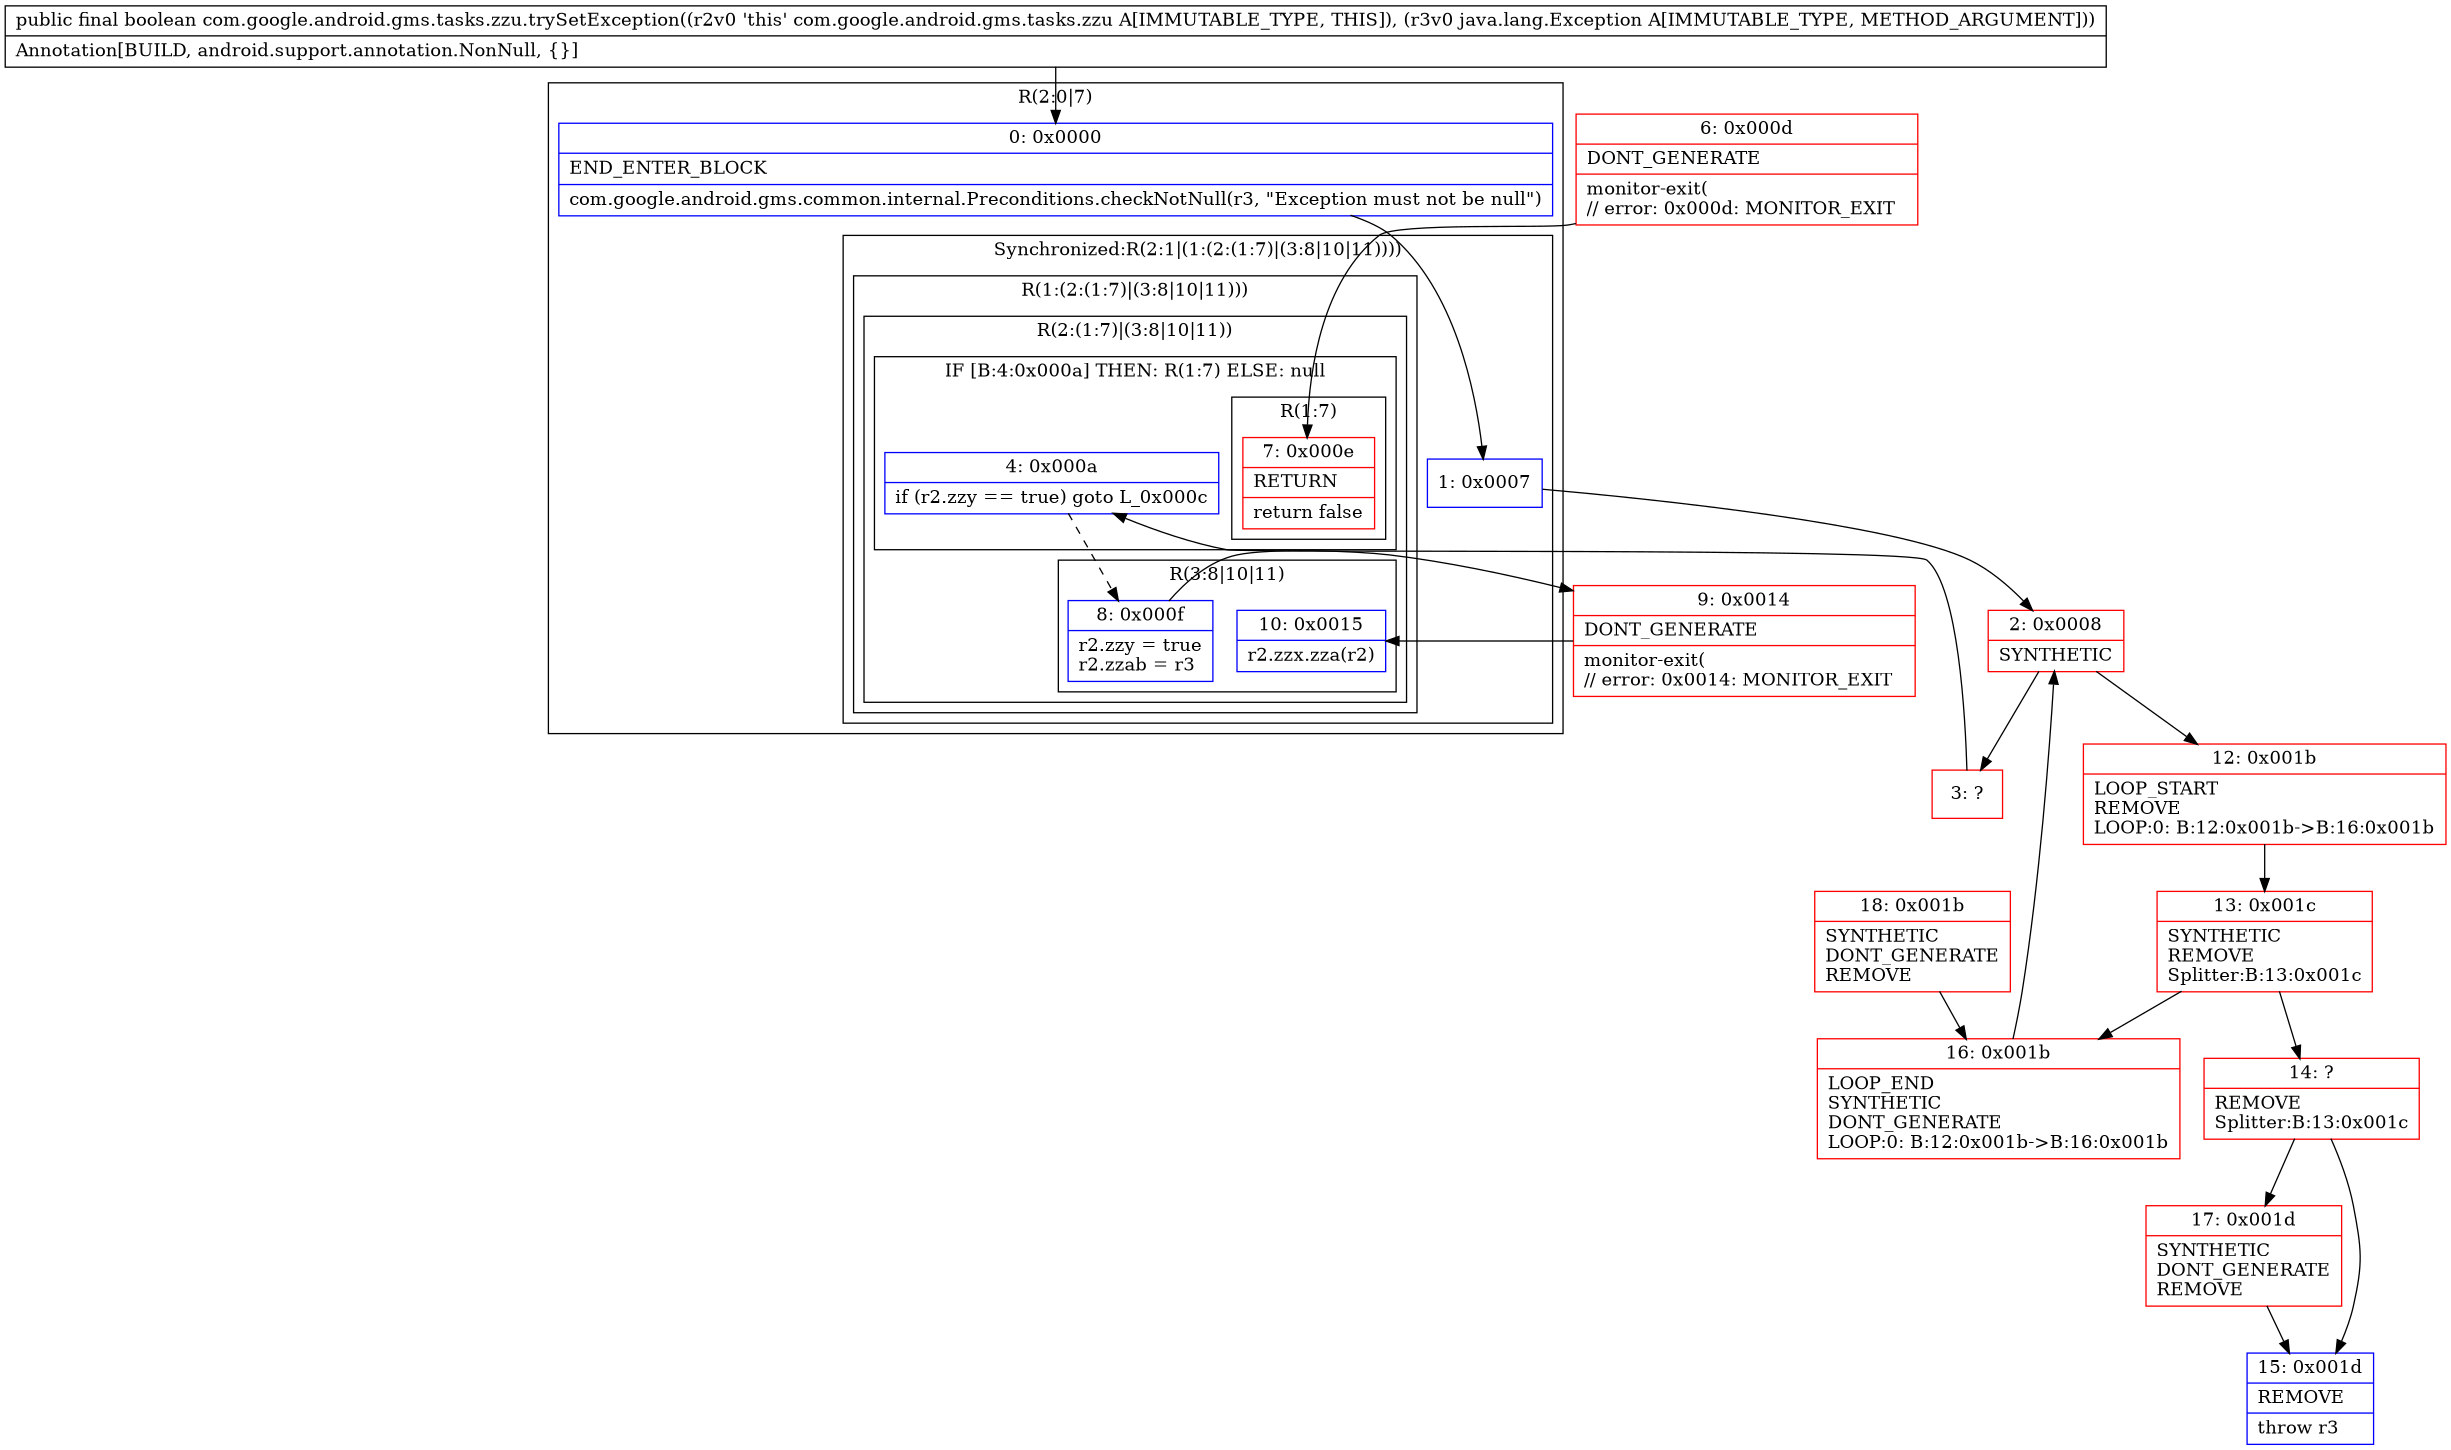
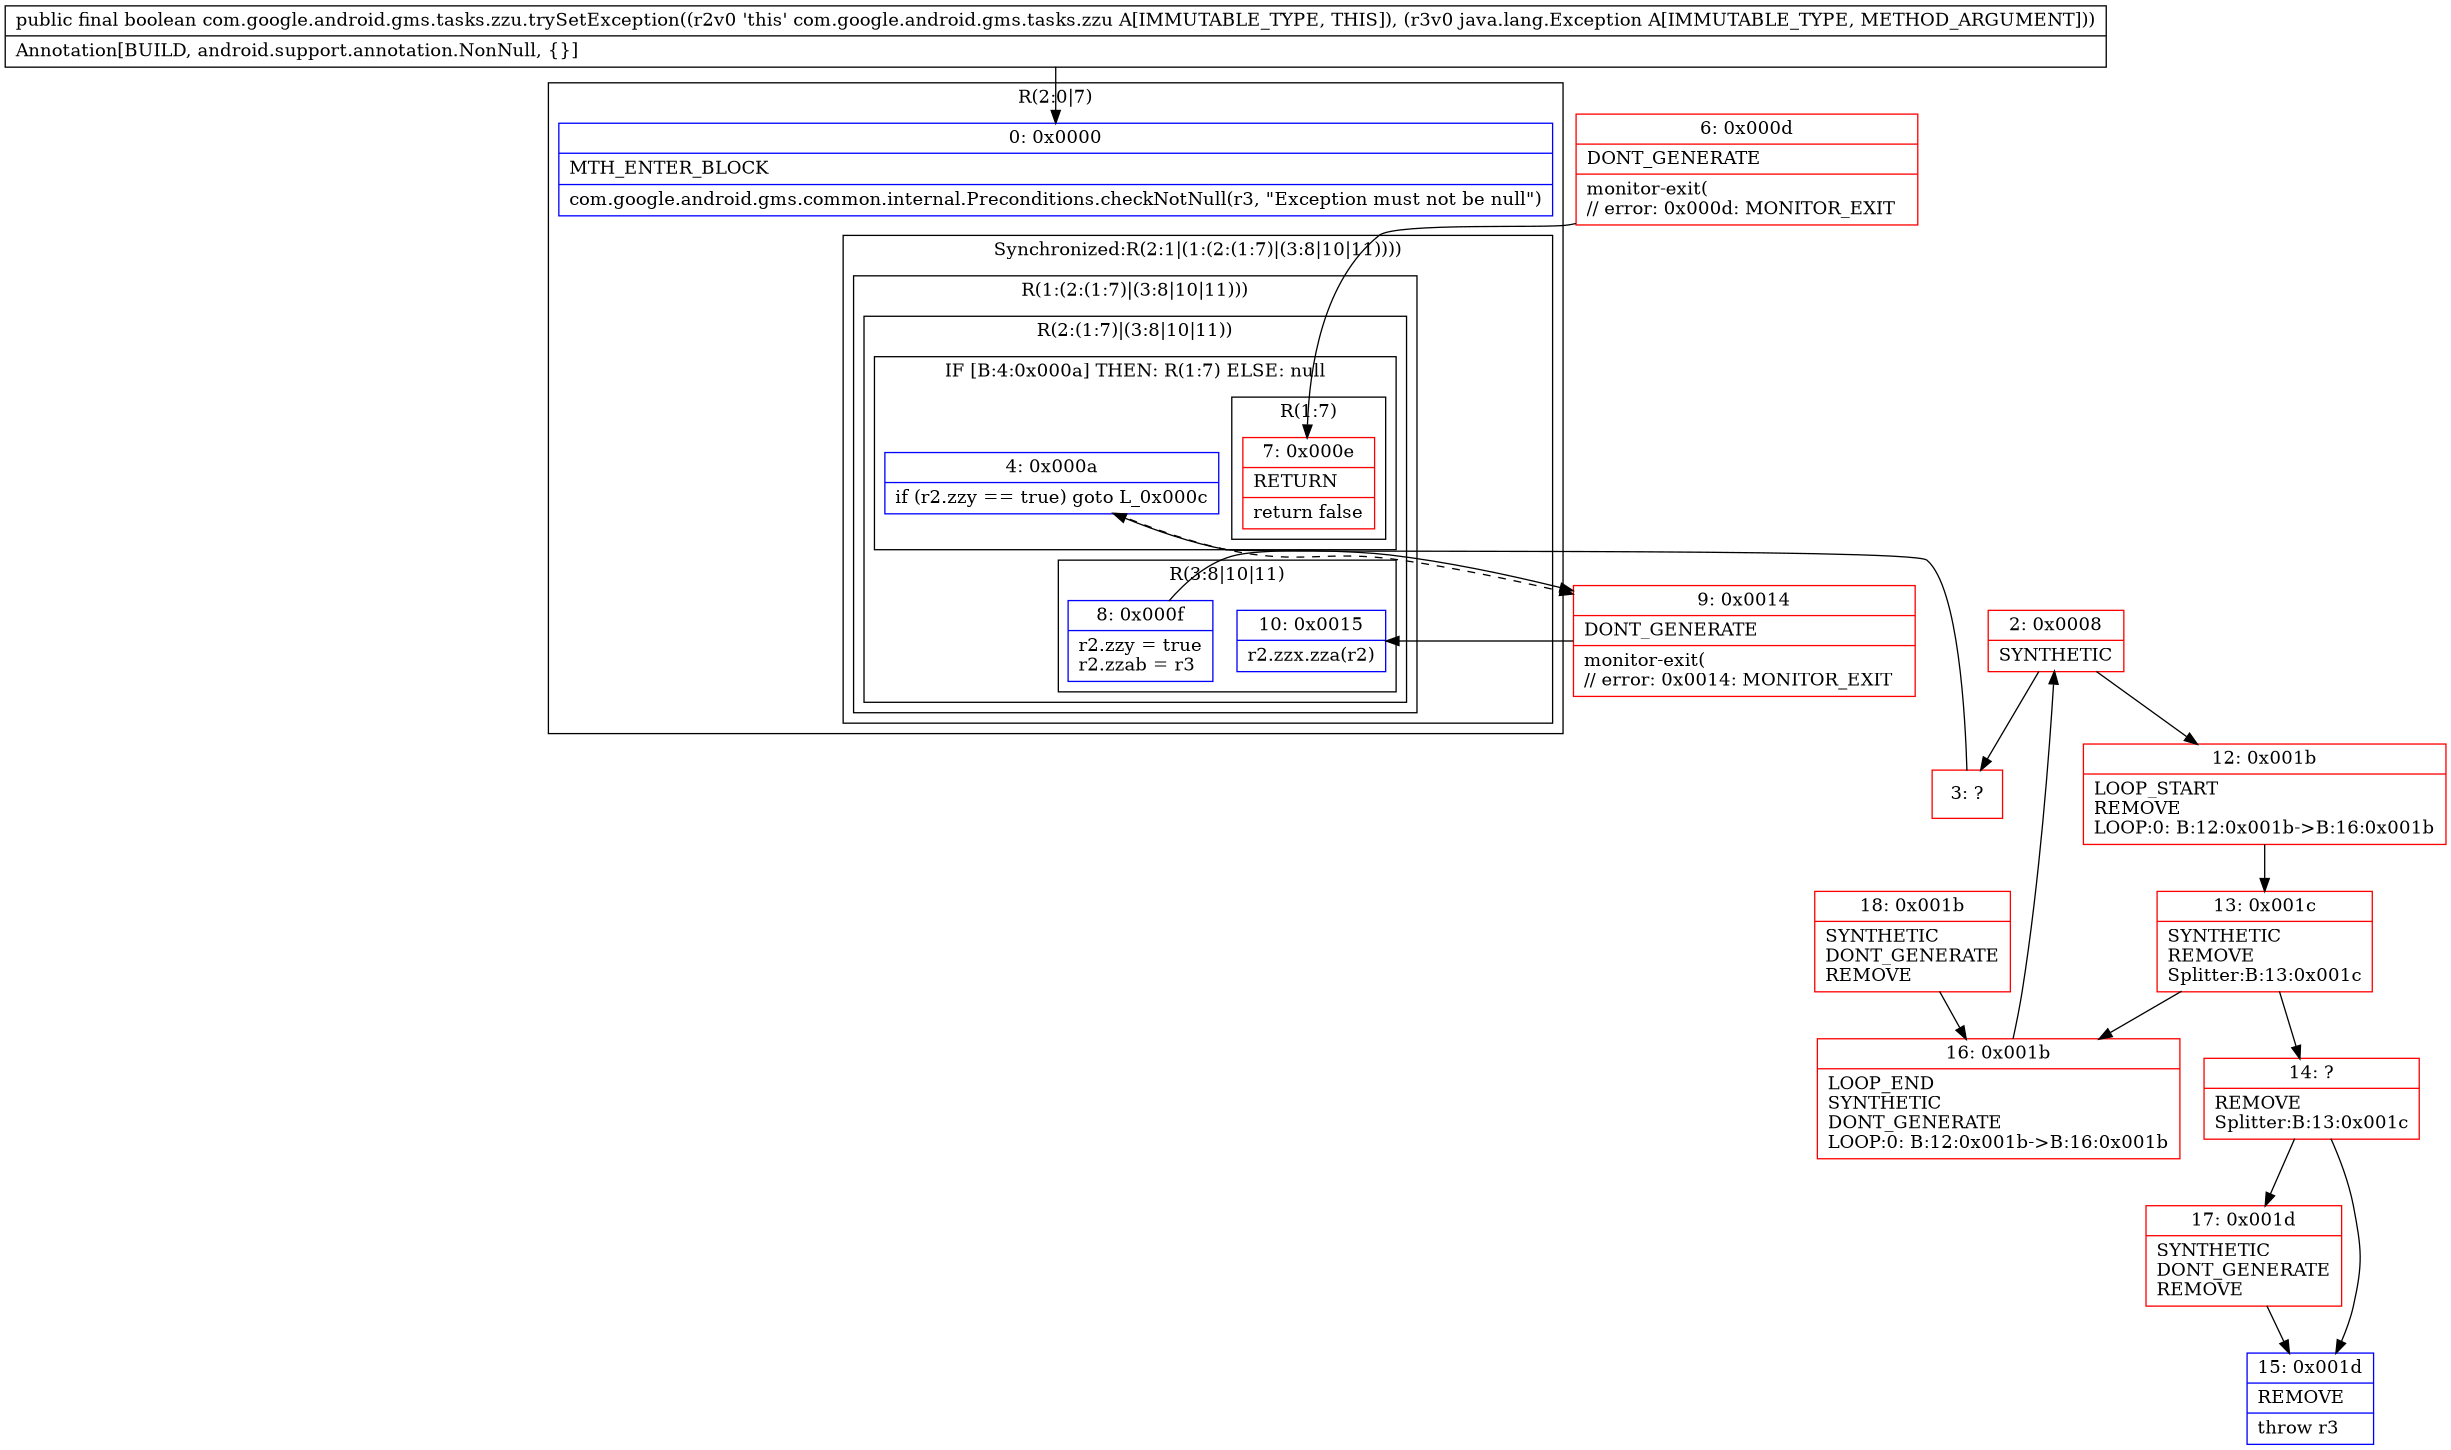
  digraph {
    node [color=red shape=record]
    n1 [label="{7\:\ 0x000e|RETURN\l|return false\l}"]
    n2 [color=blue label="{4\:\ 0x000a|if (r2.zzy == true) goto L_0x000c\l}"]
    n3 [color=blue label="{8\:\ 0x000f|r2.zzy = true\lr2.zzab = r3\l}"]
    n4 [color=blue label="{10\:\ 0x0015|r2.zzx.zza(r2)\l}"]
-   n5 [color=blue label="{1\:\ 0x0007}"]
-   n6 [color=blue label="{0\:\ 0x0000|END_ENTER_BLOCK\l|com.google.android.gms.common.internal.Preconditions.checkNotNull(r3, \"Exception must not be null\")\l}"]
+   n6 [color=blue label="{0\:\ 0x0000|MTH_ENTER_BLOCK\l|com.google.android.gms.common.internal.Preconditions.checkNotNull(r3, \"Exception must not be null\")\l}"]
    n7 [label="{9\:\ 0x0014|DONT_GENERATE\l|monitor\-exit(\l\/\/ error: 0x0014: MONITOR_EXIT  \l}"]
    n8 [label="{2\:\ 0x0008|SYNTHETIC\l}"]
    n9 [label="{3\:\ ?}"]
    n10 [label="{12\:\ 0x001b|LOOP_START\lREMOVE\lLOOP:0: B:12:0x001b\-\>B:16:0x001b\l}"]
    n11 [label="{13\:\ 0x001c|SYNTHETIC\lREMOVE\lSplitter:B:13:0x001c\l}"]
    n12 [label="{6\:\ 0x000d|DONT_GENERATE\l|monitor\-exit(\l\/\/ error: 0x000d: MONITOR_EXIT  \l}"]
    n13 [label="{14\:\ ?|REMOVE\lSplitter:B:13:0x001c\l}"]
    n14 [label="{16\:\ 0x001b|LOOP_END\lSYNTHETIC\lDONT_GENERATE\lLOOP:0: B:12:0x001b\-\>B:16:0x001b\l}"]
    n15 [label="{17\:\ 0x001d|SYNTHETIC\lDONT_GENERATE\lREMOVE\l}"]
    n16 [color=blue label="{15\:\ 0x001d|REMOVE\l|throw r3\l}"]
    n17 [label="{18\:\ 0x001b|SYNTHETIC\lDONT_GENERATE\lREMOVE\l}"]
    n18 [label="{public final boolean com.google.android.gms.tasks.zzu.trySetException((r2v0 'this' com.google.android.gms.tasks.zzu A[IMMUTABLE_TYPE, THIS]), (r3v0 java.lang.Exception A[IMMUTABLE_TYPE, METHOD_ARGUMENT]))  | Annotation[BUILD, android.support.annotation.NonNull, \{\}]\l}" color=""]
    subgraph cluster_1 {
      label="R(2:0|7)"
      n6
      subgraph cluster_2 {
        label="Synchronized:R(2:1|(1:(2:(1:7)|(3:8|10|11))))"
-       n5
        subgraph cluster_3 {
          label="R(1:(2:(1:7)|(3:8|10|11)))"
          subgraph cluster_4 {
            label="R(2:(1:7)|(3:8|10|11))"
            subgraph cluster_5 {
              label="IF [B:4:0x000a] THEN: R(1:7) ELSE: null"
              n2
              subgraph cluster_6 {
                label="R(1:7)"
                n1
              }
            }
            subgraph cluster_7 {
              label="R(3:8|10|11)"
              n3
              n4
            }
          }
        }
      }
    }
-   n2 -> n3 [style=dashed]
+   n2 -> n7 [style=dashed]
    n3 -> n7
-   n5 -> n8
-   n6 -> n5
    n7 -> n4
    n8 -> n9
    n8 -> n10
    n9 -> n2
    n10 -> n11
    n11 -> n13
    n11 -> n14
    n12 -> n1
    n13 -> n15
    n13 -> n16
    n14 -> n8
    n15 -> n16
    n17 -> n14
    n18 -> n6
  }
